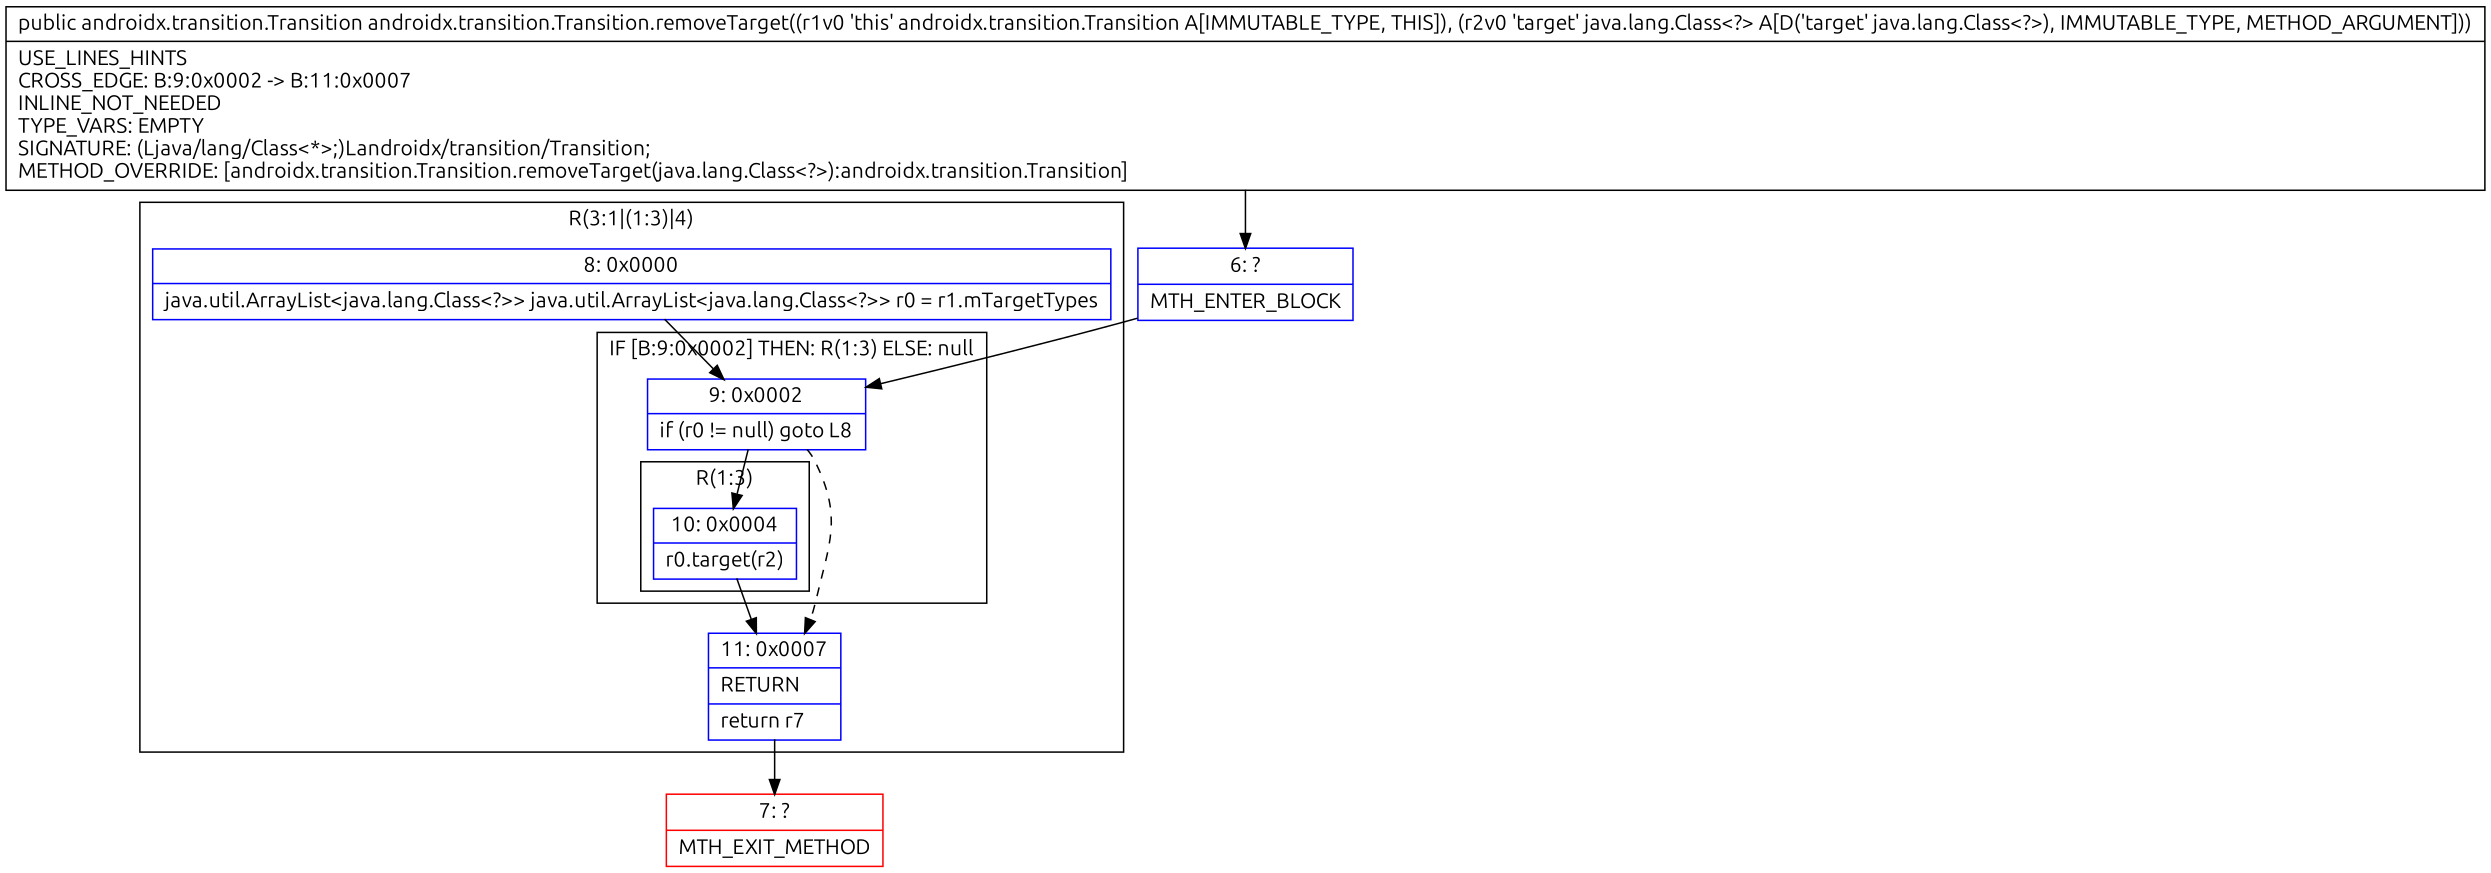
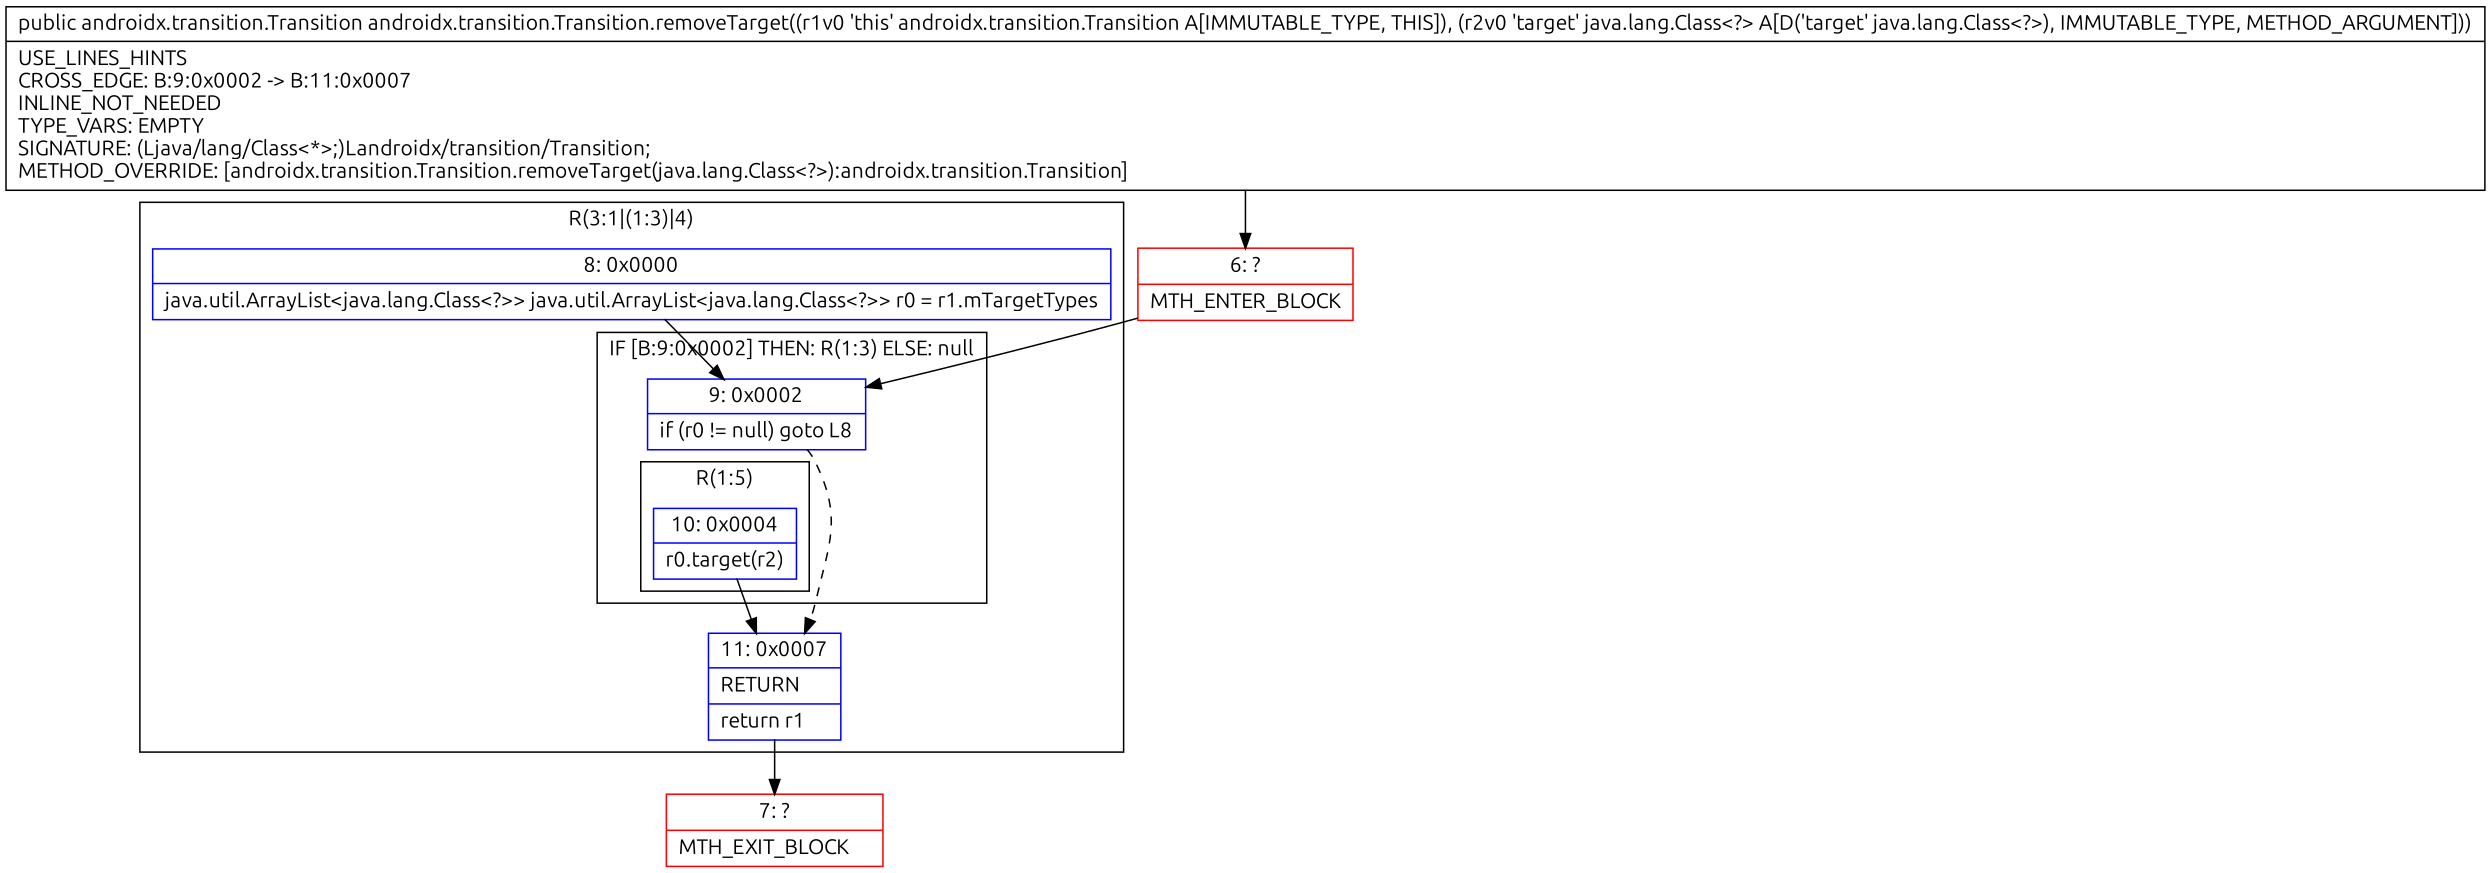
  digraph {
    fontname=Ubuntu
    node [color=blue fontname=Ubuntu shape=record]
    edge [fontname=Ubuntu]
    n1 [label="{10\:\ 0x0004|r0.target(r2)\l}"]
    n2 [label="{9\:\ 0x0002|if (r0 != null) goto L8\l}"]
    n3 [label="{8\:\ 0x0000|java.util.ArrayList\<java.lang.Class\<?\>\> java.util.ArrayList\<java.lang.Class\<?\>\> r0 = r1.mTargetTypes\l}"]
-   n4 [label="{11\:\ 0x0007|RETURN\l|return r7\l}"]
-   n5 [color=red label="{7\:\ ?|MTH_EXIT_METHOD\l}"]
-   n6 [label="{6\:\ ?|MTH_ENTER_BLOCK\l}"]
+   n4 [label="{11\:\ 0x0007|RETURN\l|return r1\l}"]
+   n5 [color=red label="{7\:\ ?|MTH_EXIT_BLOCK\l}"]
+   n6 [color=red label="{6\:\ ?|MTH_ENTER_BLOCK\l}"]
    n7 [label="{public androidx.transition.Transition androidx.transition.Transition.removeTarget((r1v0 'this' androidx.transition.Transition A[IMMUTABLE_TYPE, THIS]), (r2v0 'target' java.lang.Class\<?\> A[D('target' java.lang.Class\<?\>), IMMUTABLE_TYPE, METHOD_ARGUMENT]))  | USE_LINES_HINTS\lCROSS_EDGE: B:9:0x0002 \-\> B:11:0x0007\lINLINE_NOT_NEEDED\lTYPE_VARS: EMPTY\lSIGNATURE: (Ljava\/lang\/Class\<*\>;)Landroidx\/transition\/Transition;\lMETHOD_OVERRIDE: [androidx.transition.Transition.removeTarget(java.lang.Class\<?\>):androidx.transition.Transition]\l}" color=""]
    subgraph cluster_1 {
      label="R(3:1|(1:3)|4)"
      n3
      n4
      subgraph cluster_2 {
        label="IF [B:9:0x0002] THEN: R(1:3) ELSE: null"
        n2
        subgraph cluster_3 {
-         label="R(1:3)"
+         label="R(1:5)"
          n1
        }
      }
    }
    n1 -> n4
-   n2 -> n1
    n2 -> n4 [style=dashed]
    n3 -> n2
    n4 -> n5
    n6 -> n2
    n7 -> n6
  }
